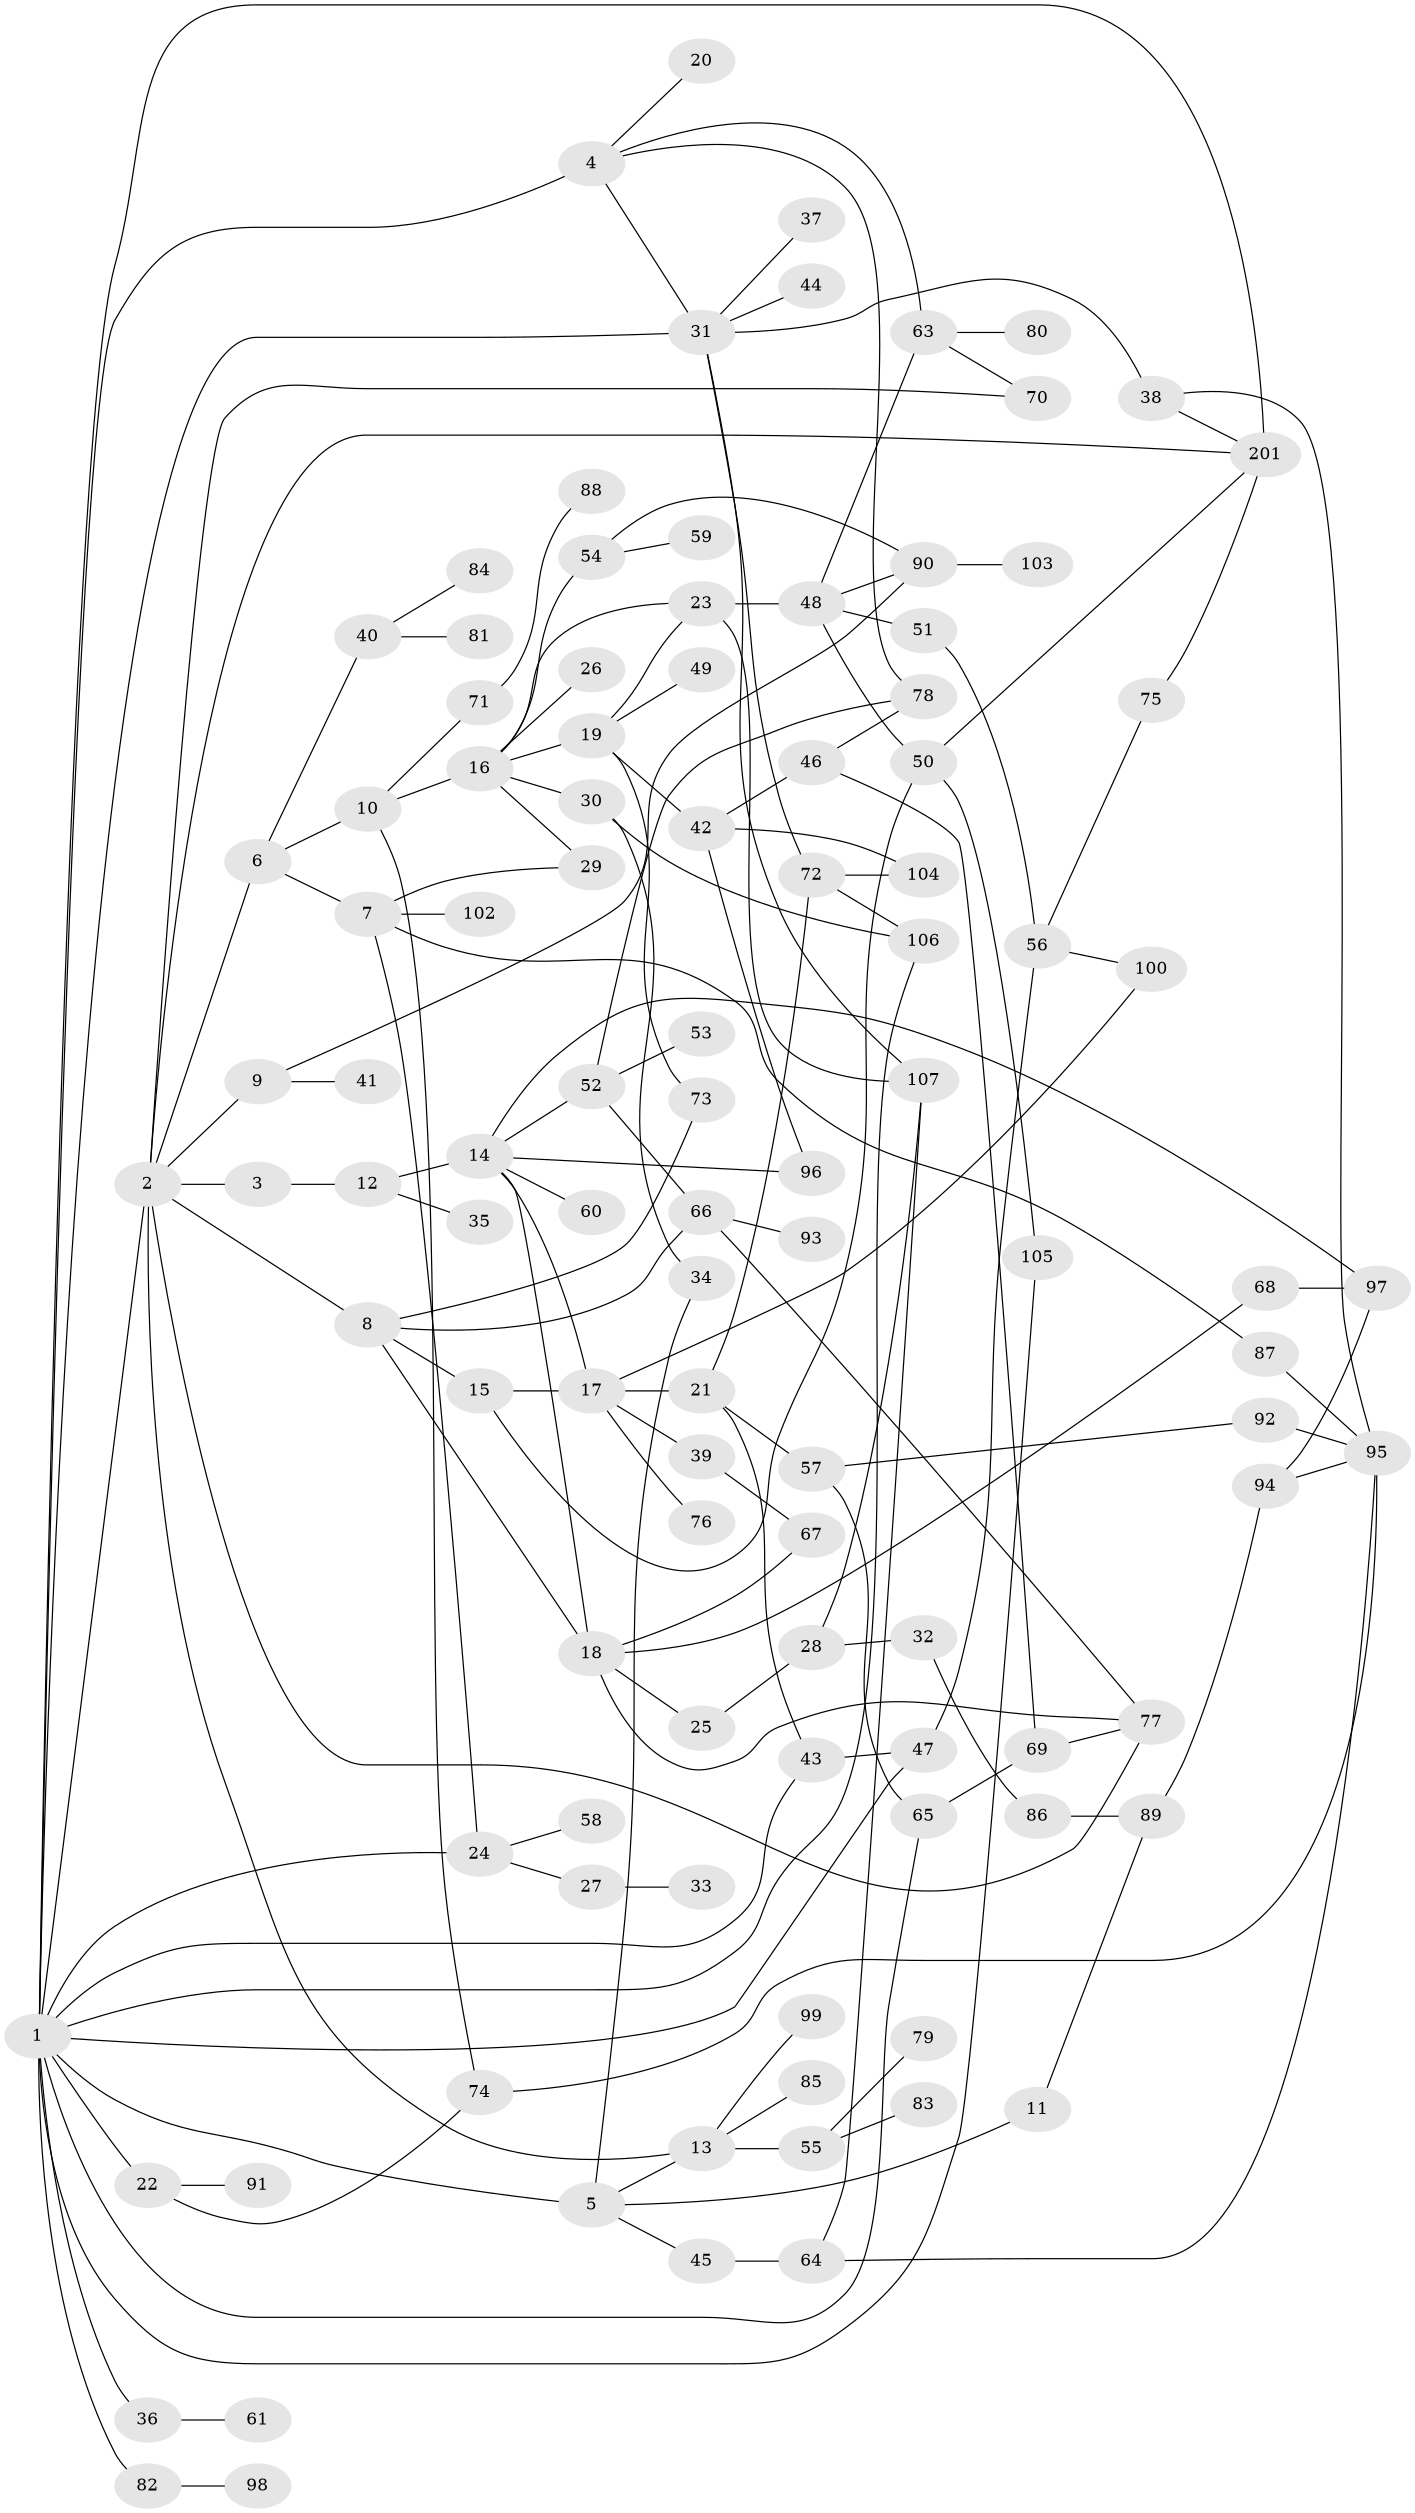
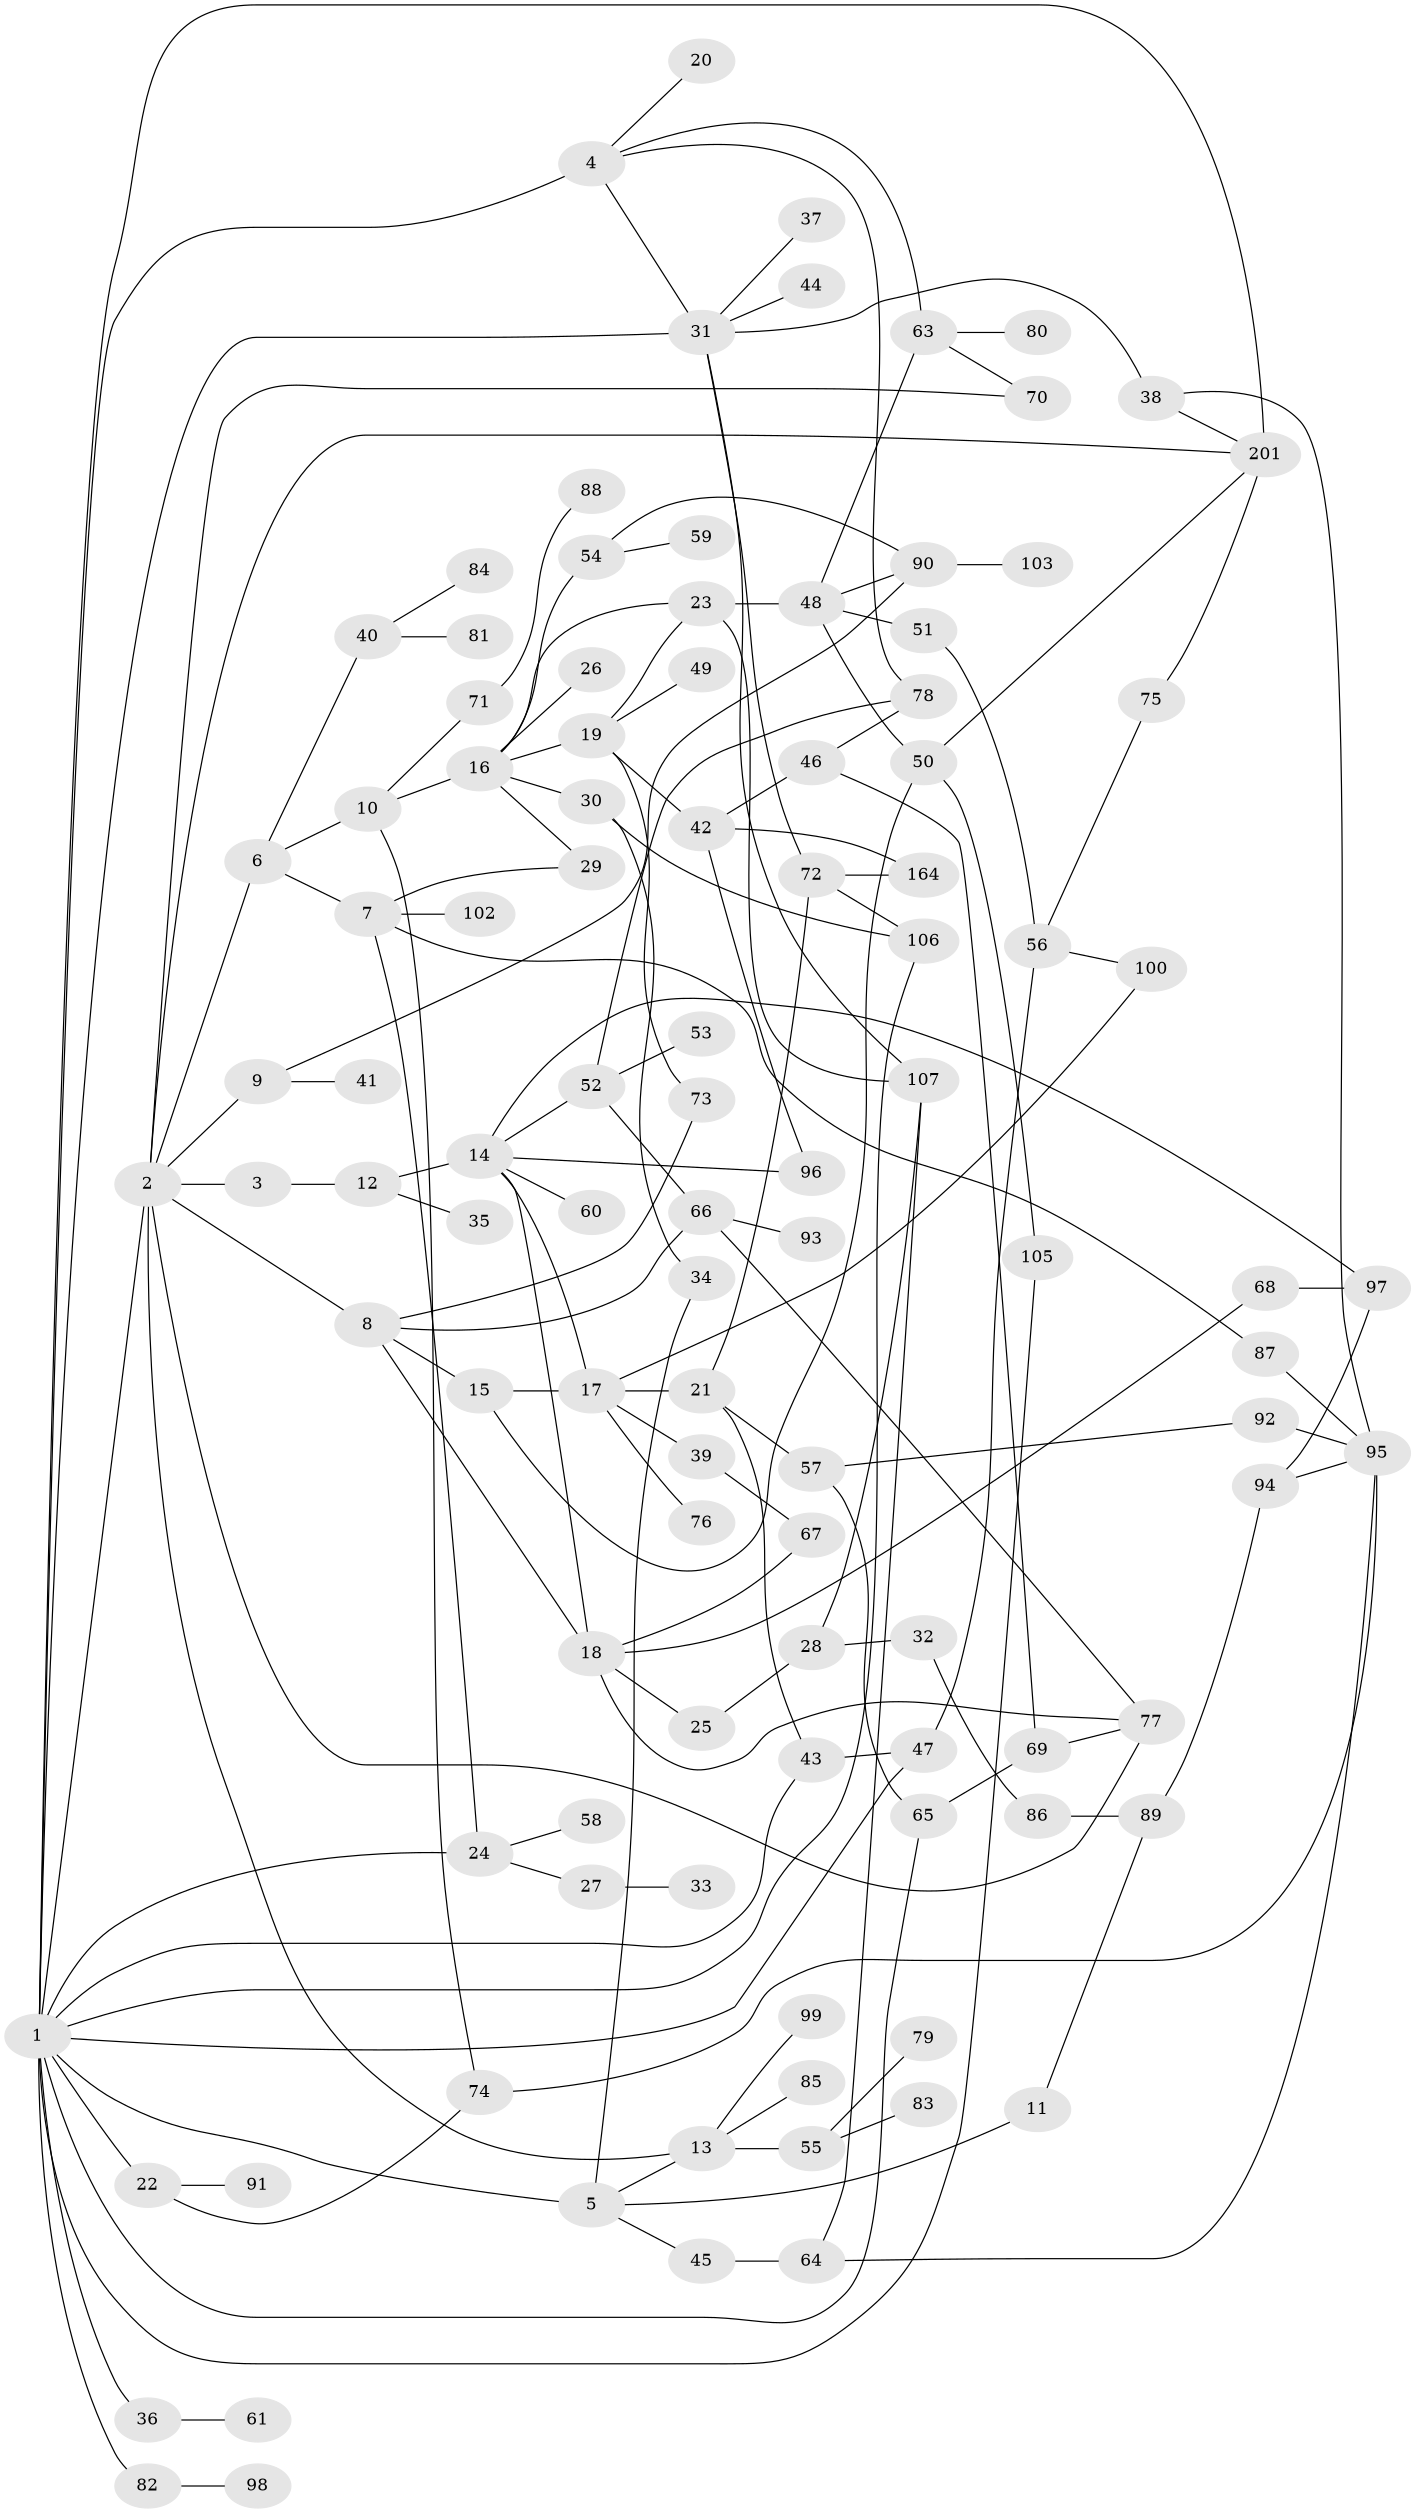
  graph {
    rankdir=LR
    node [color=gray90 style=filled]
    1
    2
    4
    5
    22
    24
    31
    36
    43
    47
    65
    82
    n13 [label=201]
    105
    106
    3
    6
    8
    9
    13
    70
    77
    20
    63
    78
    11
    34
    45
    74
    91
    27
    58
    72
    107
    37
    38
    44
    61
    56
    69
    98
    12
    7
    10
    40
    15
    18
    66
    73
    41
    90
    55
    85
    99
    14
    35
    80
    89
    64
    29
    87
    102
    16
    71
    81
    84
    95
    17
    50
    25
    67
    68
    93
    103
    19
    23
    26
    30
    54
    88
    94
    52
    60
    96
    97
    79
    83
    21
    39
    76
    100
    53
    42
    49
    48
    59
    57
    28
    46
-   104
+   104 [label=164]
    92
    51
    33
    32
    86
    75
    1 -- 2
    1 -- 4
    1 -- 5
    1 -- 22
    1 -- 24
    1 -- 31
    1 -- 36
    1 -- 43
    1 -- 47
    1 -- 65
    1 -- 82
    1 -- n13
    1 -- 105
    1 -- 106
    2 -- n13
    2 -- 3
    2 -- 6
    2 -- 8
    2 -- 9
    2 -- 13
    2 -- 70
    2 -- 77
    4 -- 31
    4 -- 20
    4 -- 63
    4 -- 78
    5 -- 13
    5 -- 11
    5 -- 34
    5 -- 45
    22 -- 74
    22 -- 91
    24 -- 27
    24 -- 58
    31 -- 72
    31 -- 107
    31 -- 37
    31 -- 38
    31 -- 44
    36 -- 61
    43 -- 47
    47 -- 56
    65 -- 69
    82 -- 98
    3 -- 12
    6 -- 7
    6 -- 10
    6 -- 40
    8 -- 15
    8 -- 18
    8 -- 66
    8 -- 73
    9 -- 41
    9 -- 90
    13 -- 55
    13 -- 85
    13 -- 99
    63 -- 70
    63 -- 80
    11 -- 89
    45 -- 64
    74 -- 95
    27 -- 33
    72 -- 106
    72 -- 104
    38 -- n13
    38 -- 95
    56 -- 100
    56 -- 75
    69 -- 77
    12 -- 14
    12 -- 35
    7 -- 24
    7 -- 29
    7 -- 87
    7 -- 102
    10 -- 74
    10 -- 16
    10 -- 71
    40 -- 81
    40 -- 84
    15 -- 17
    15 -- 50
    18 -- 77
    18 -- 25
    18 -- 67
    18 -- 68
    66 -- 77
    66 -- 93
    90 -- 103
    55 -- 79
    55 -- 83
    14 -- 18
    14 -- 17
    14 -- 52
    14 -- 60
    14 -- 96
    14 -- 97
    89 -- 94
    64 -- 107
    64 -- 95
    87 -- 95
    16 -- 29
    16 -- 19
    16 -- 23
    16 -- 26
    16 -- 30
    16 -- 54
    71 -- 88
    17 -- 21
    17 -- 39
    17 -- 76
    17 -- 100
    50 -- n13
    50 -- 105
    25 -- 28
    68 -- 97
    19 -- 73
    19 -- 23
    19 -- 42
    19 -- 49
    23 -- 107
    23 -- 48
    30 -- 106
    30 -- 34
    54 -- 90
    54 -- 59
    94 -- 95
    94 -- 97
    52 -- 78
    52 -- 66
    52 -- 53
    21 -- 43
    21 -- 72
    21 -- 57
    39 -- 67
    42 -- 96
    42 -- 46
    42 -- 104
    48 -- 63
    48 -- 90
    48 -- 50
    48 -- 51
    57 -- 65
    57 -- 92
    28 -- 107
    28 -- 32
    46 -- 78
    46 -- 69
    92 -- 95
    51 -- 56
    32 -- 86
    86 -- 89
    75 -- n13
  }
